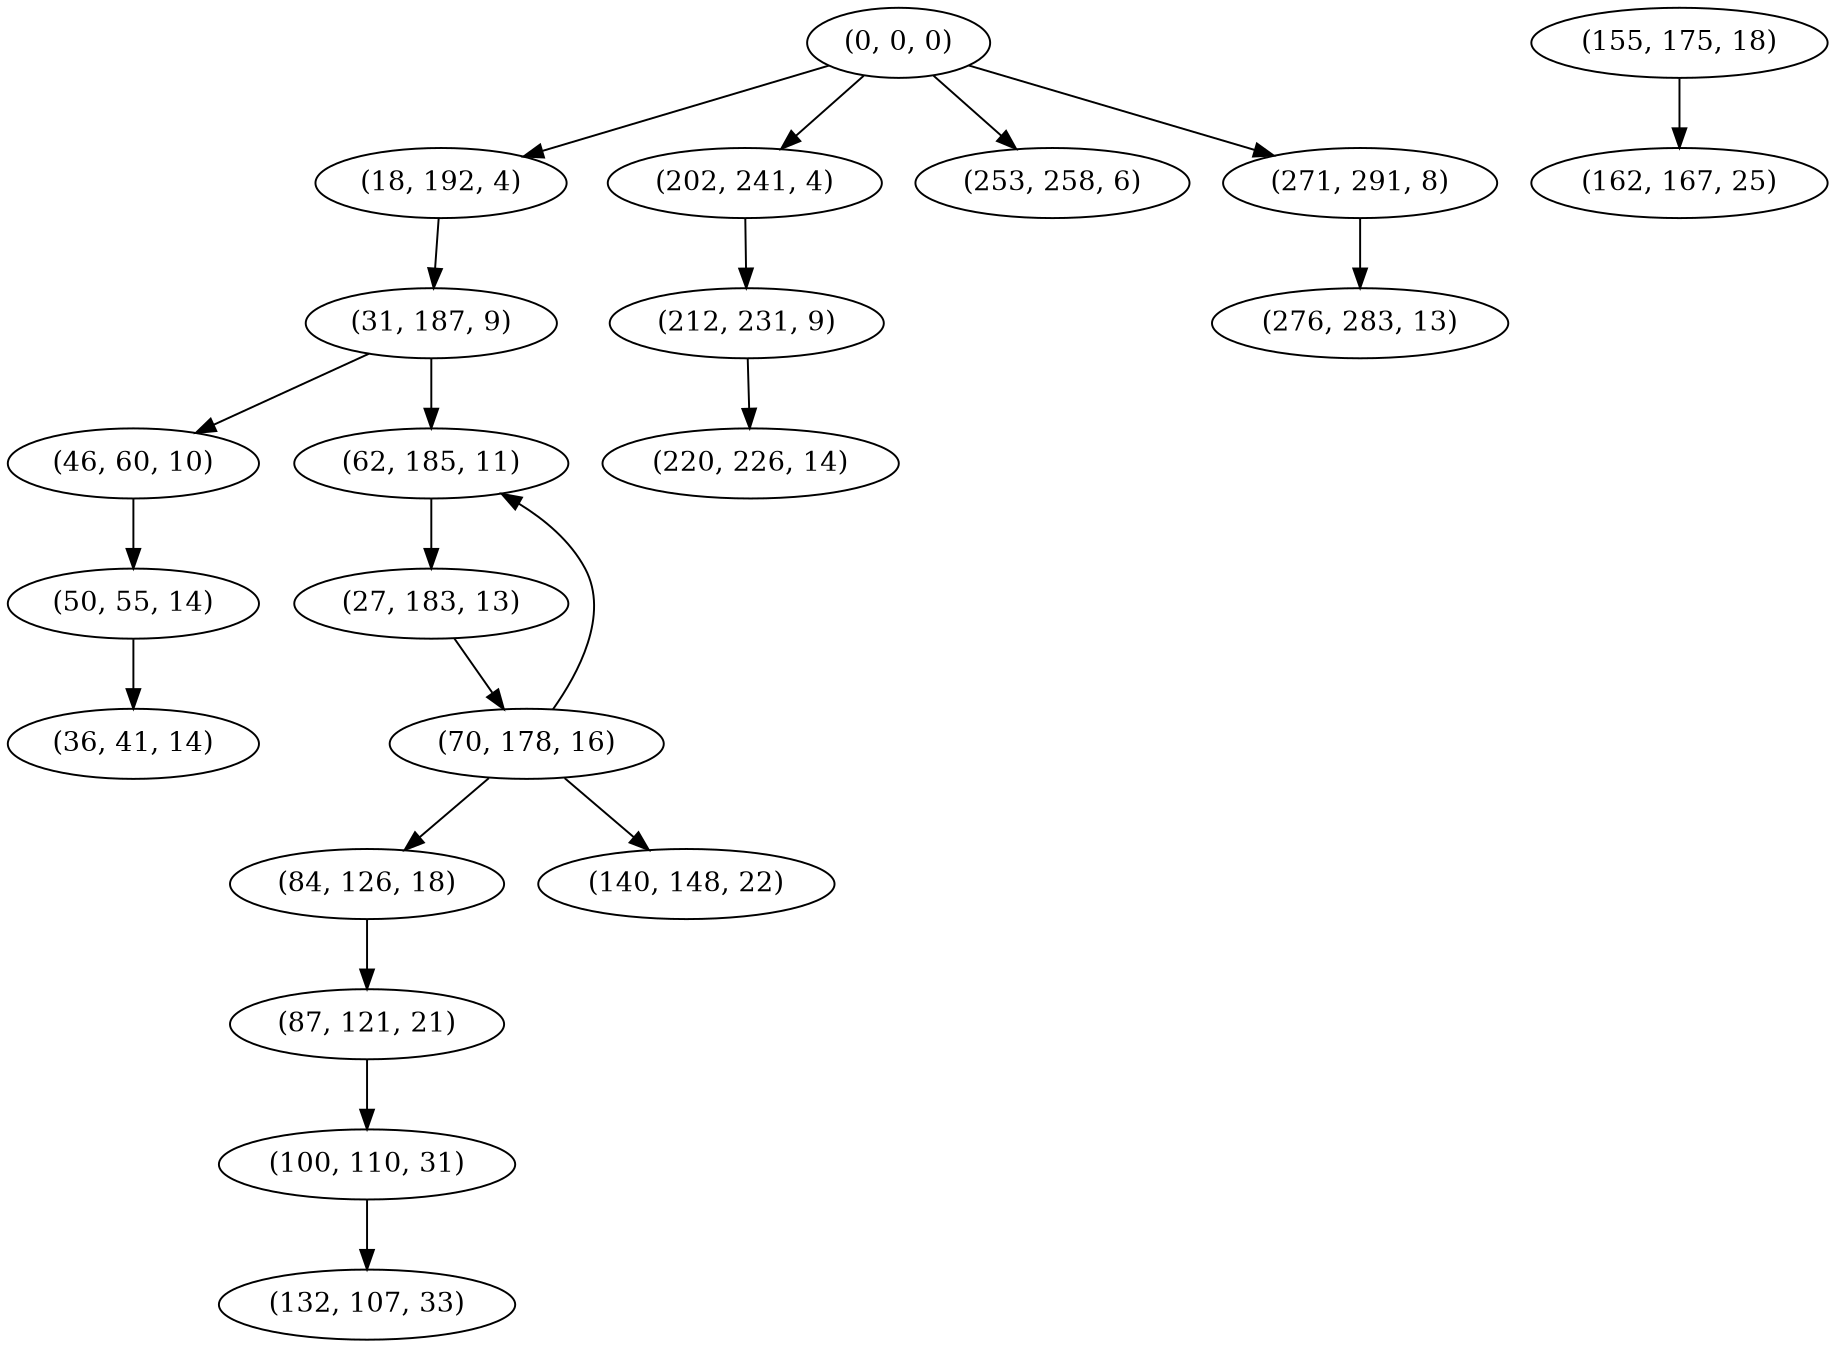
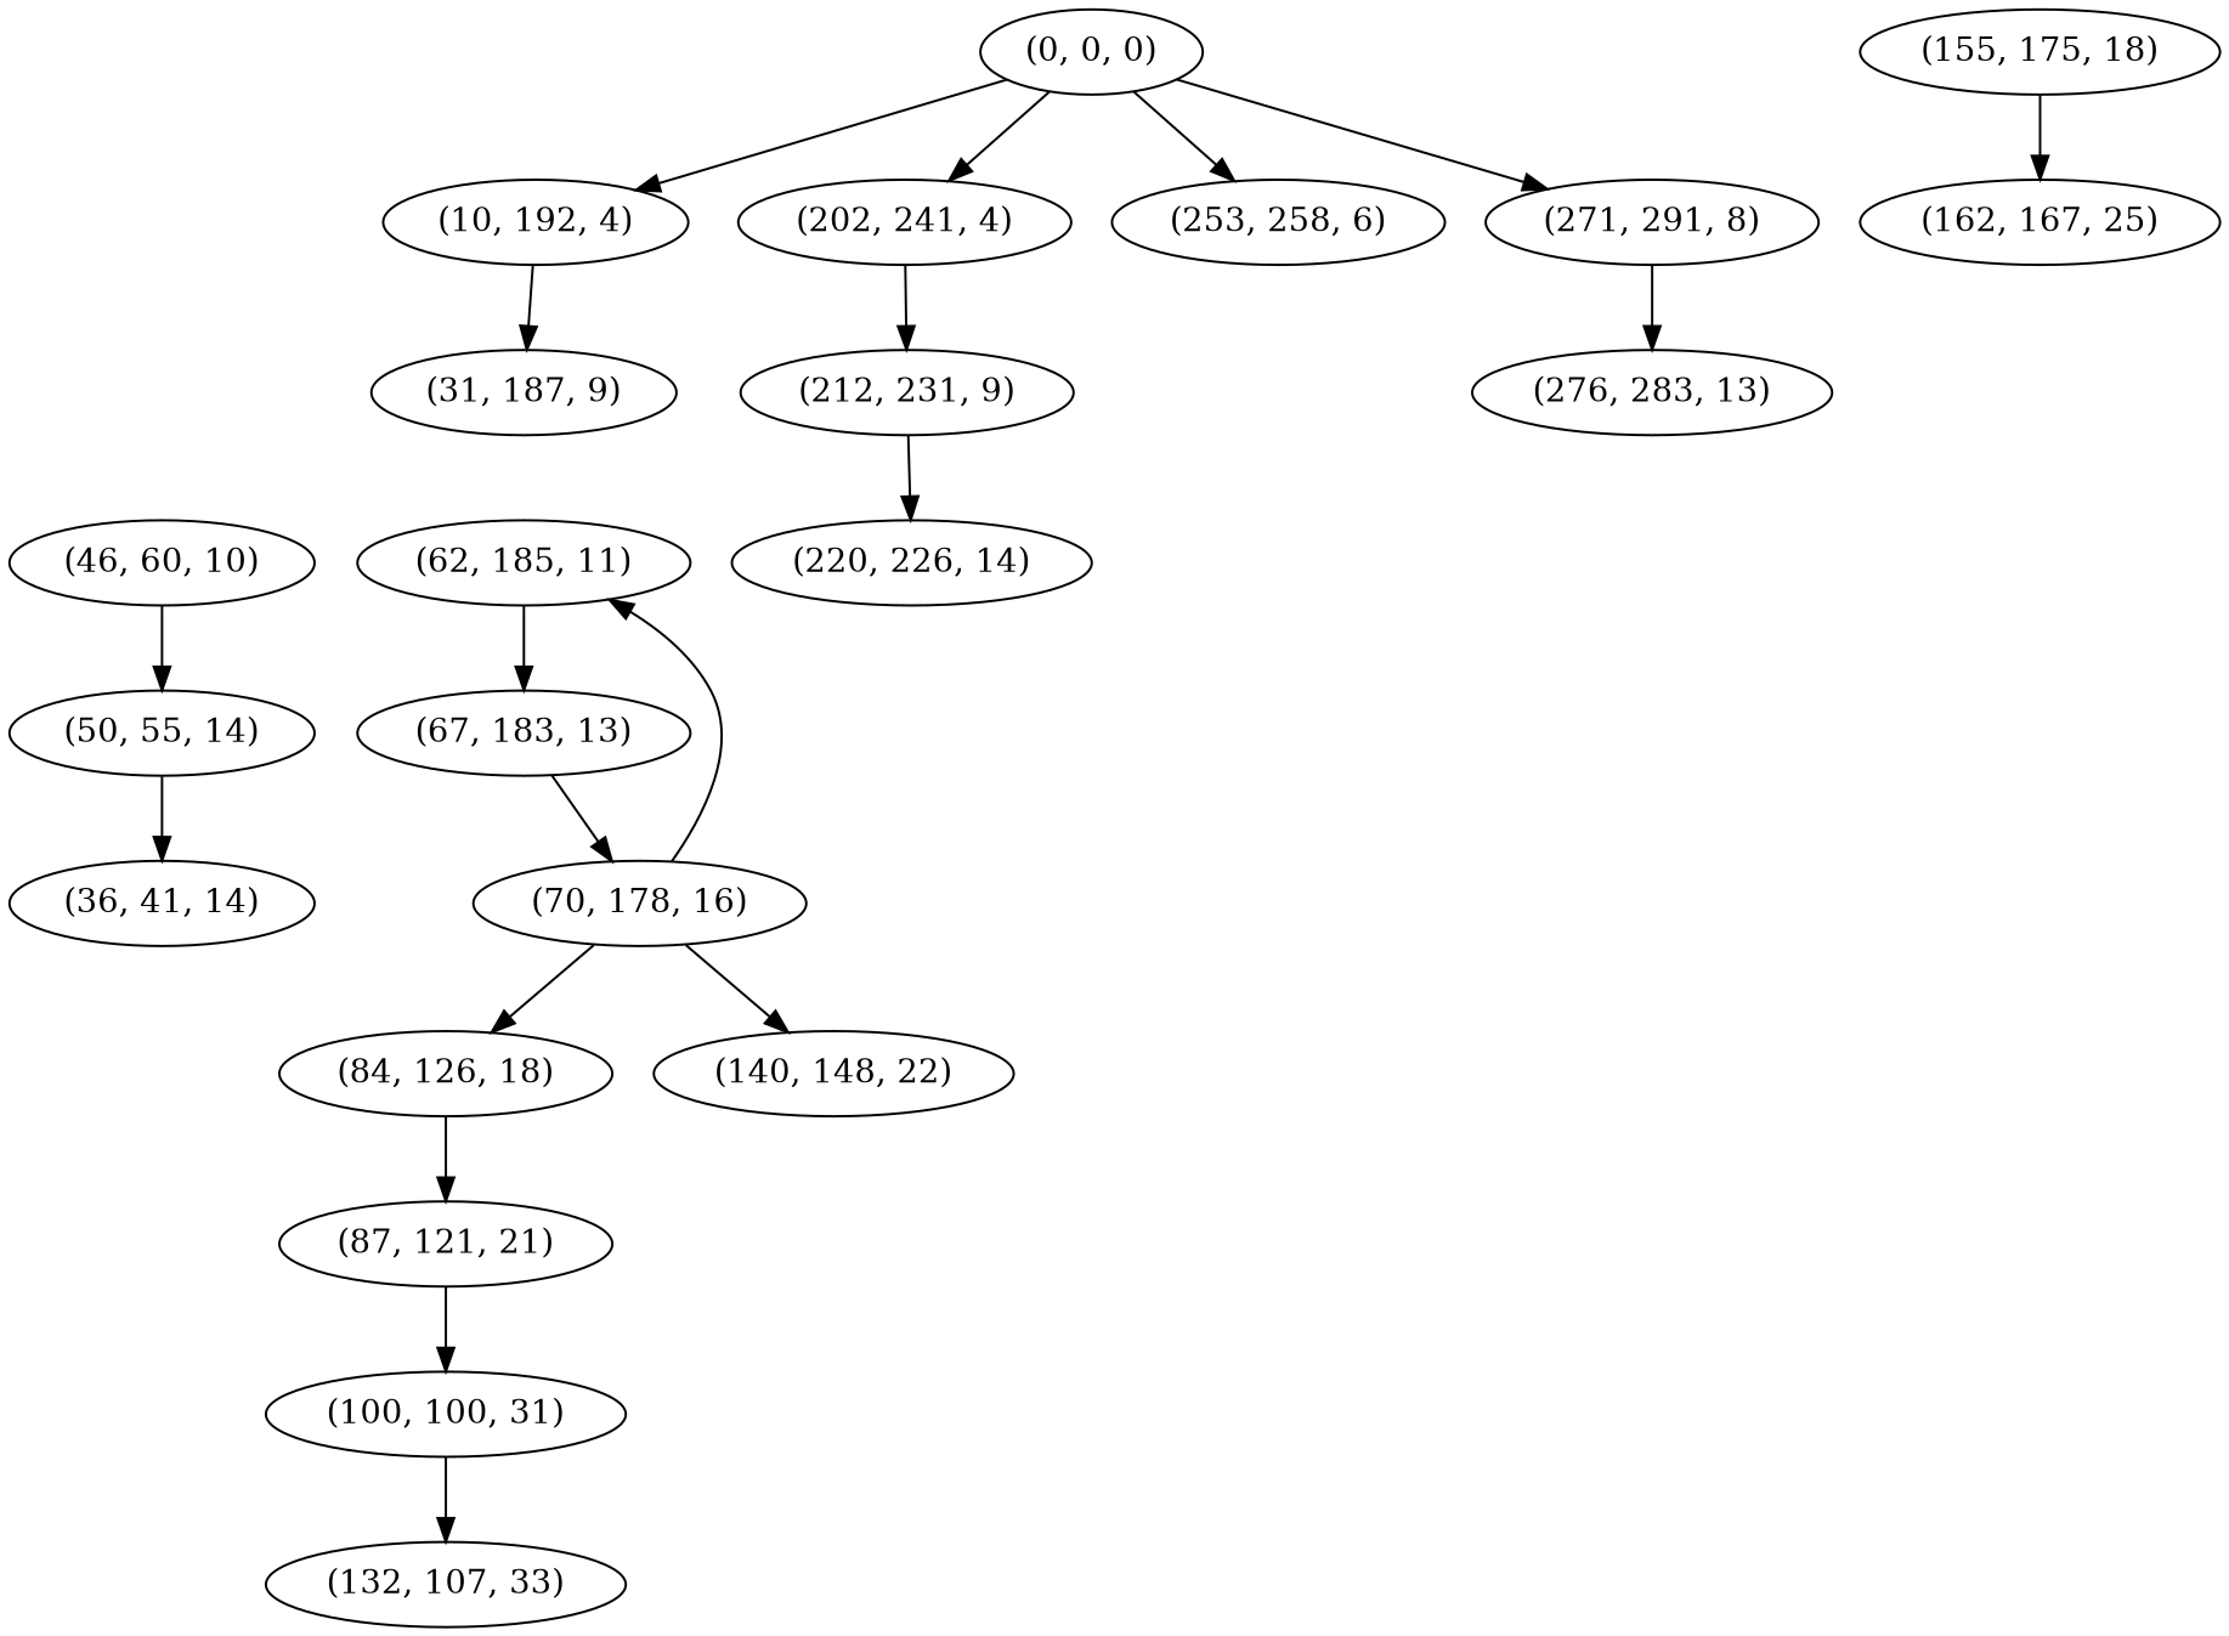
  digraph {
    "(0, 0, 0)"
-   "(18, 192, 4)"
+   "(18, 192, 4)" [label="(10, 192, 4)"]
    "(202, 241, 4)"
    "(253, 258, 6)"
    "(271, 291, 8)"
    "(31, 187, 9)"
    "(212, 231, 9)"
    "(276, 283, 13)"
    "(46, 60, 10)"
    "(62, 185, 11)"
    "(50, 55, 14)"
-   "(67, 183, 13)" [label="(27, 183, 13)"]
+   "(67, 183, 13)"
    "(36, 41, 14)"
    "(70, 178, 16)"
    "(84, 126, 18)"
    "(140, 148, 22)"
    "(87, 121, 21)"
    "(155, 175, 18)"
    "(162, 167, 25)"
-   "(100, 110, 31)"
+   "(100, 110, 31)" [label="(100, 100, 31)"]
    n21 [label="(132, 107, 33)"]
    "(220, 226, 14)"
    "(0, 0, 0)" -> "(18, 192, 4)"
    "(0, 0, 0)" -> "(202, 241, 4)"
    "(0, 0, 0)" -> "(253, 258, 6)"
    "(0, 0, 0)" -> "(271, 291, 8)"
    "(18, 192, 4)" -> "(31, 187, 9)"
    "(202, 241, 4)" -> "(212, 231, 9)"
    "(271, 291, 8)" -> "(276, 283, 13)"
-   "(31, 187, 9)" -> "(46, 60, 10)"
-   "(31, 187, 9)" -> "(62, 185, 11)"
    "(212, 231, 9)" -> "(220, 226, 14)"
    "(46, 60, 10)" -> "(50, 55, 14)"
    "(62, 185, 11)" -> "(67, 183, 13)"
    "(50, 55, 14)" -> "(36, 41, 14)"
    "(67, 183, 13)" -> "(70, 178, 16)"
    "(70, 178, 16)" -> "(62, 185, 11)"
    "(70, 178, 16)" -> "(84, 126, 18)"
    "(70, 178, 16)" -> "(140, 148, 22)"
    "(84, 126, 18)" -> "(87, 121, 21)"
    "(87, 121, 21)" -> "(100, 110, 31)"
    "(155, 175, 18)" -> "(162, 167, 25)"
    "(100, 110, 31)" -> n21
  }
